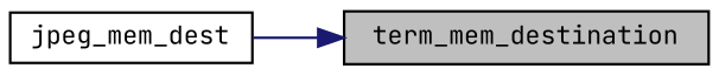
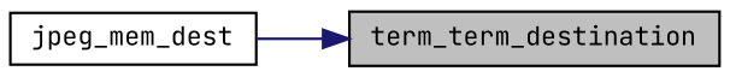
  digraph {
    rankdir=RL
    fontname="JetBrains Mono"
    node [color=black fontname="JetBrains Mono" fontsize=10 shape=record]
-   n1 [fillcolor=grey75 fontcolor=black height=0.2 label=term_mem_destination style=filled width=0.4]
+   n1 [fillcolor=grey75 fontcolor=black height=0.2 label=term_term_destination style=filled width=0.4]
    n2 [height=0.2 label=jpeg_mem_dest width=0.4]
    n1 -> n2 [color=midnightblue dir=back fontname="JetBrains Mono" fontsize=10 labelfontname=Helvetica labelfontsize=10 style=solid]
  }
